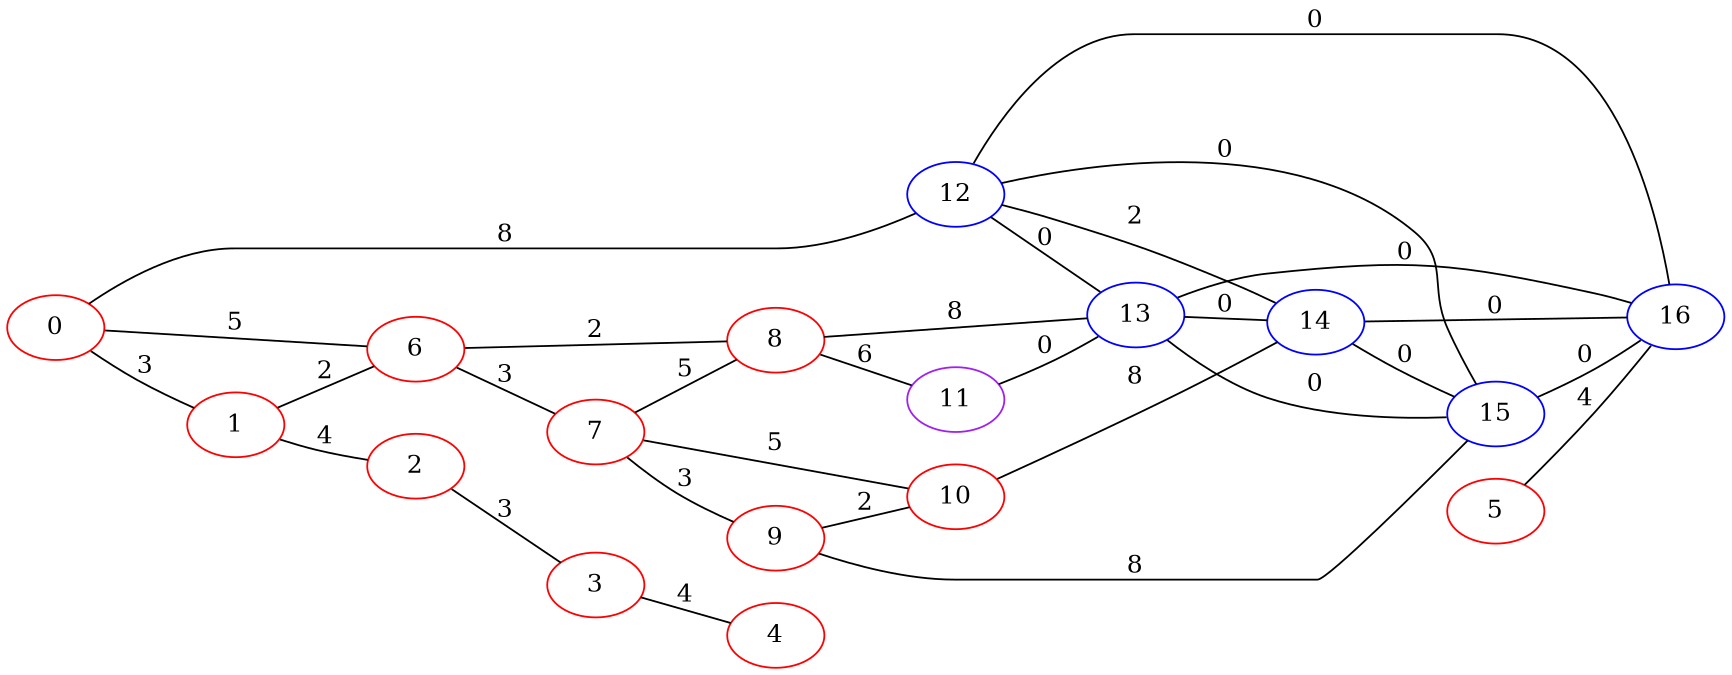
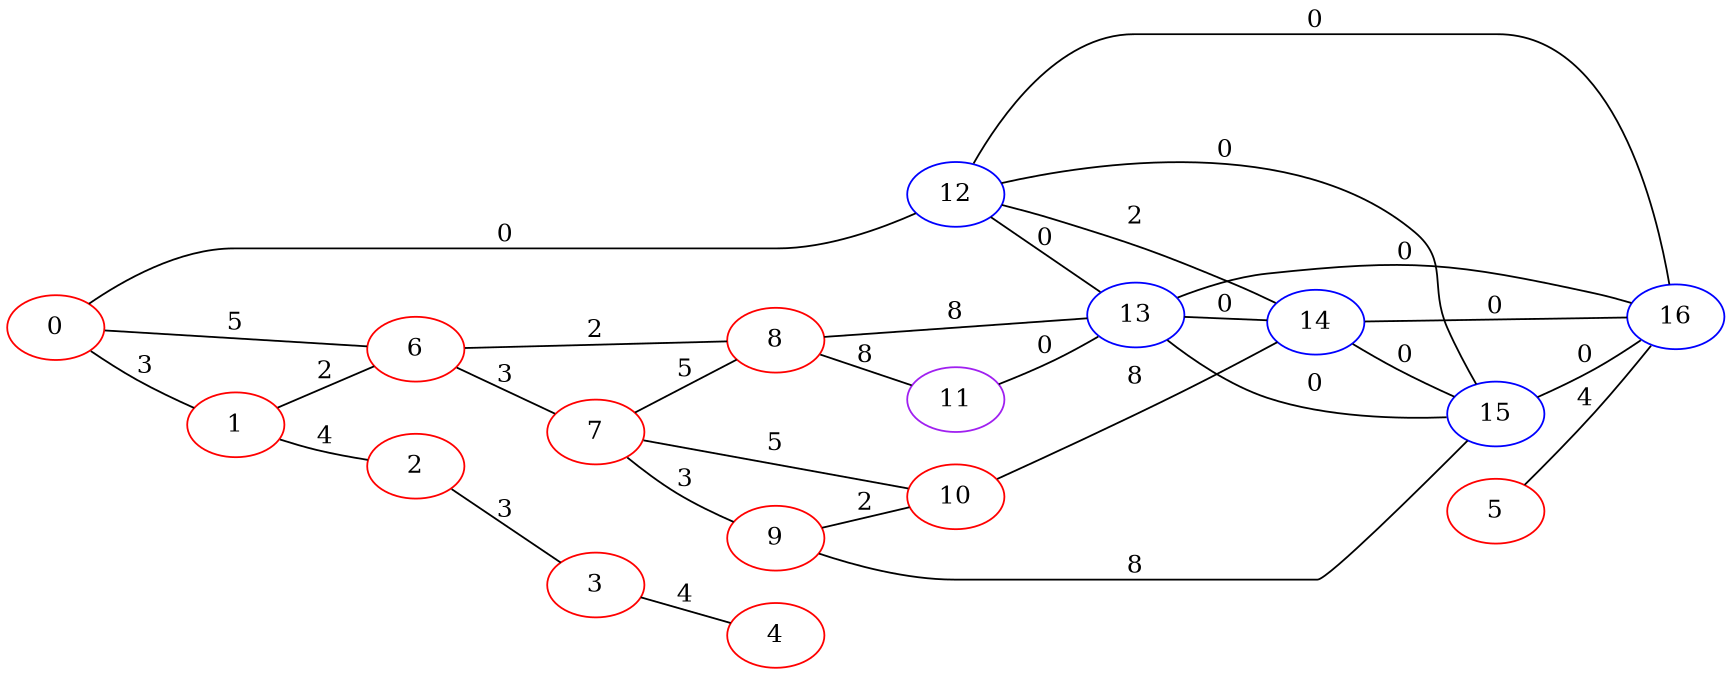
  graph {
    rankdir=LR
    node [color=red weight=1]
    0
    1
    6
    12 [color=blue weight=3]
    2
    7
    8
    16 [color=blue weight=3]
    13 [color=blue weight=3]
    15 [color=blue weight=3]
    14 [color=blue weight=3]
    3
    4
    5
    9
    10
    11 [color=purple weight=4]
    0 -- 1 [label=3]
    0 -- 6 [label=5]
-   0 -- 12 [label=8]
+   0 -- 12 [label=0]
    1 -- 6 [label=2]
    1 -- 2 [label=4]
    6 -- 7 [label=3]
    6 -- 8 [label=2]
    12 -- 16 [label=0]
    12 -- 13 [label=0]
    12 -- 15 [label=0]
    12 -- 14 [label=2]
    2 -- 3 [label=3]
    7 -- 8 [label=5]
    7 -- 9 [label=3]
    7 -- 10 [label=5]
    8 -- 13 [label=8]
-   8 -- 11 [label=6]
+   8 -- 11 [label=8]
    13 -- 16 [label=0]
    13 -- 15 [label=0]
    13 -- 14 [label=0]
    15 -- 16 [label=0]
    14 -- 16 [label=0]
    14 -- 15 [label=0]
    3 -- 4 [label=4]
    5 -- 16 [label=4]
    9 -- 15 [label=8]
    9 -- 10 [label=2]
    10 -- 14 [label=8]
    11 -- 13 [label=0]
  }
